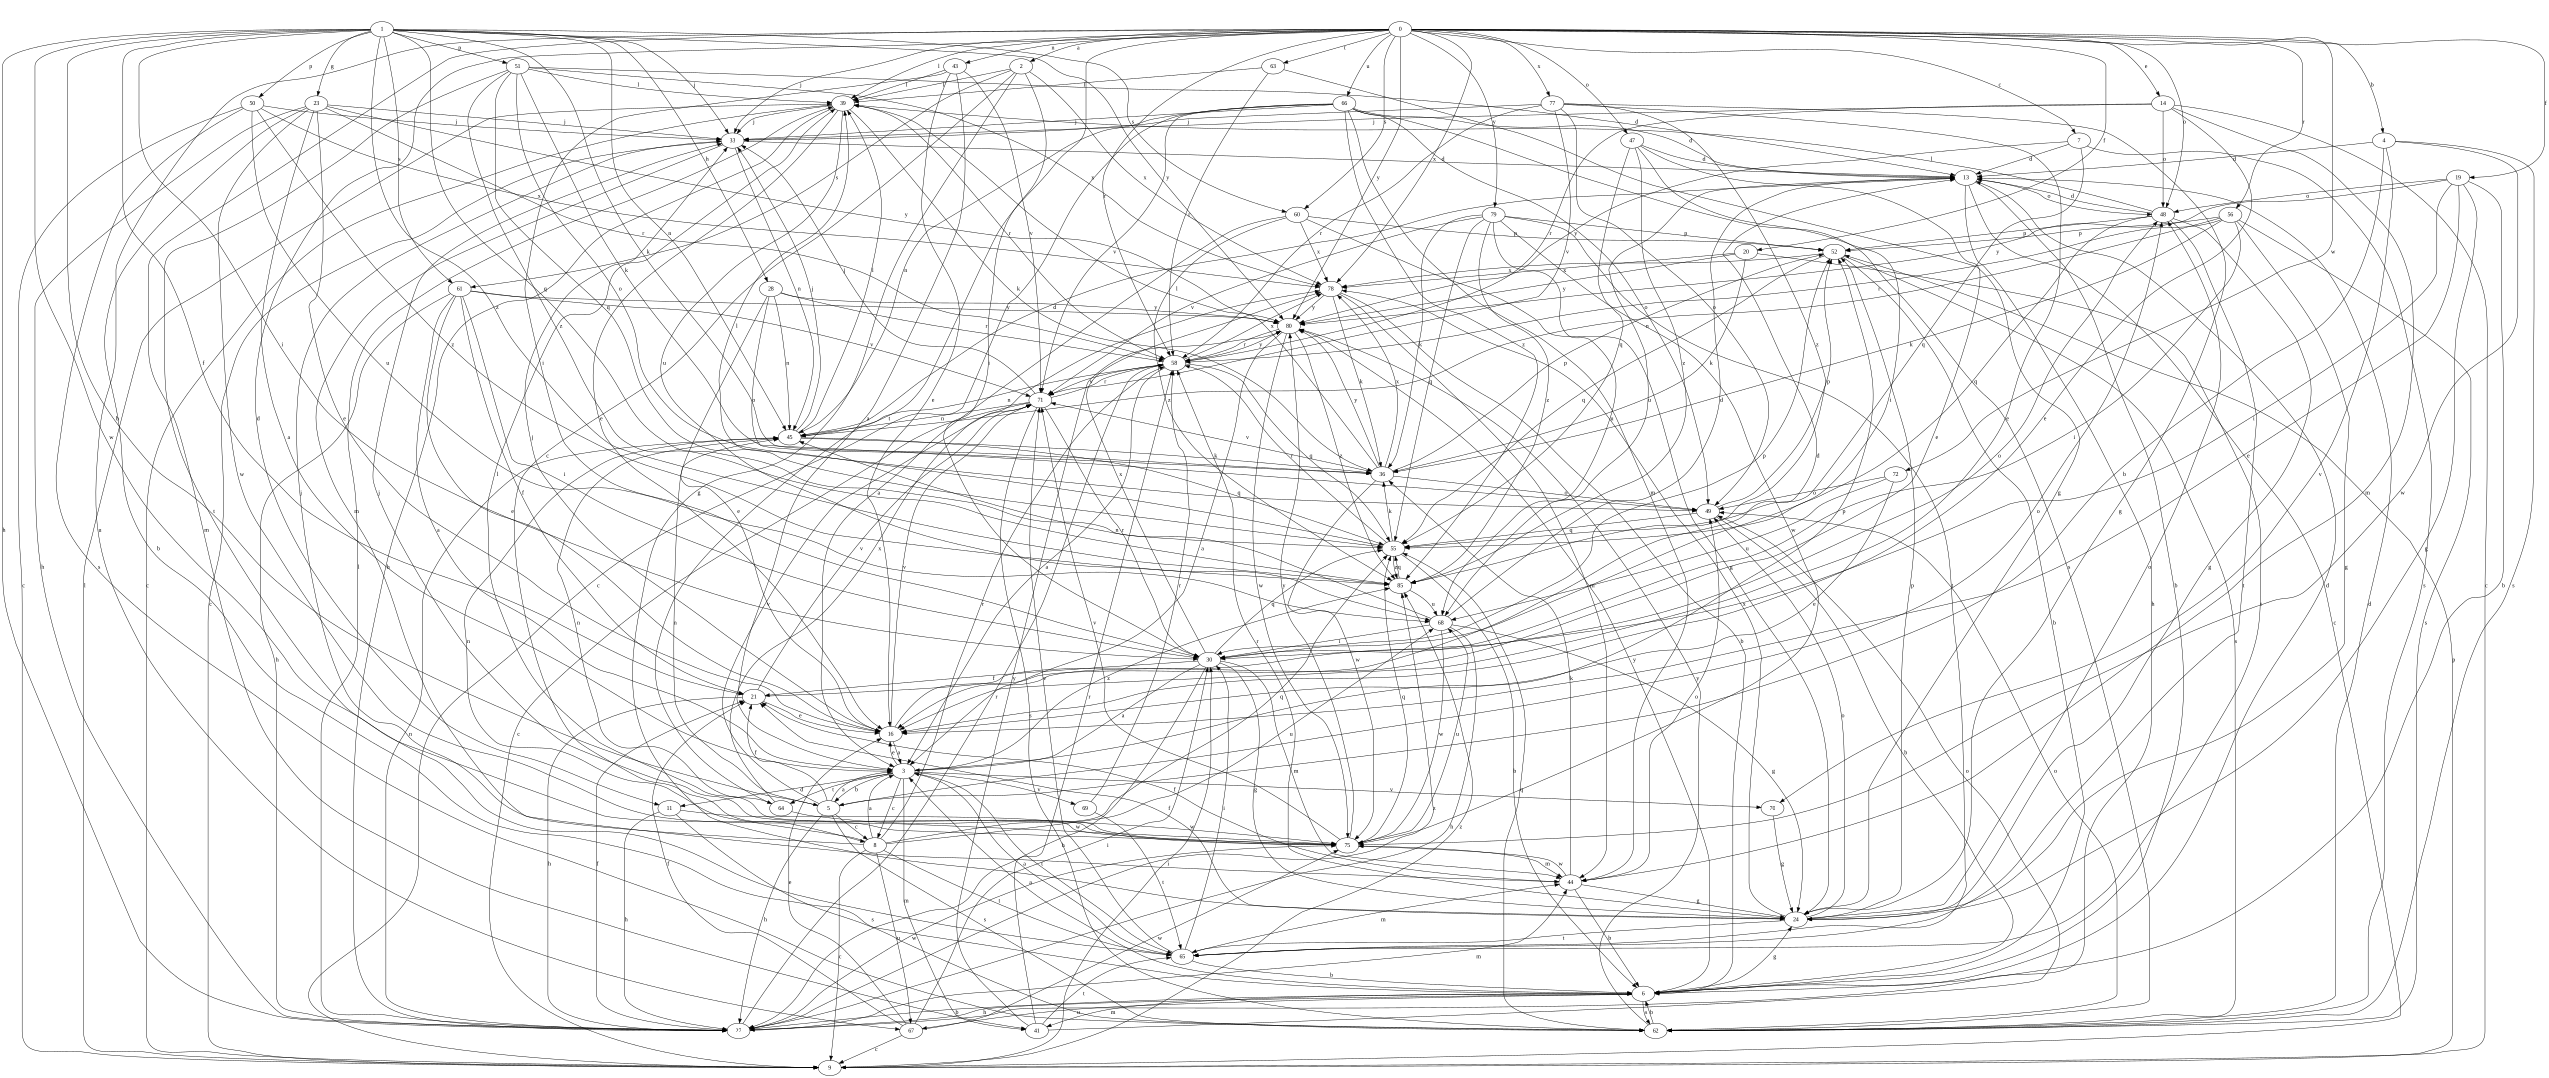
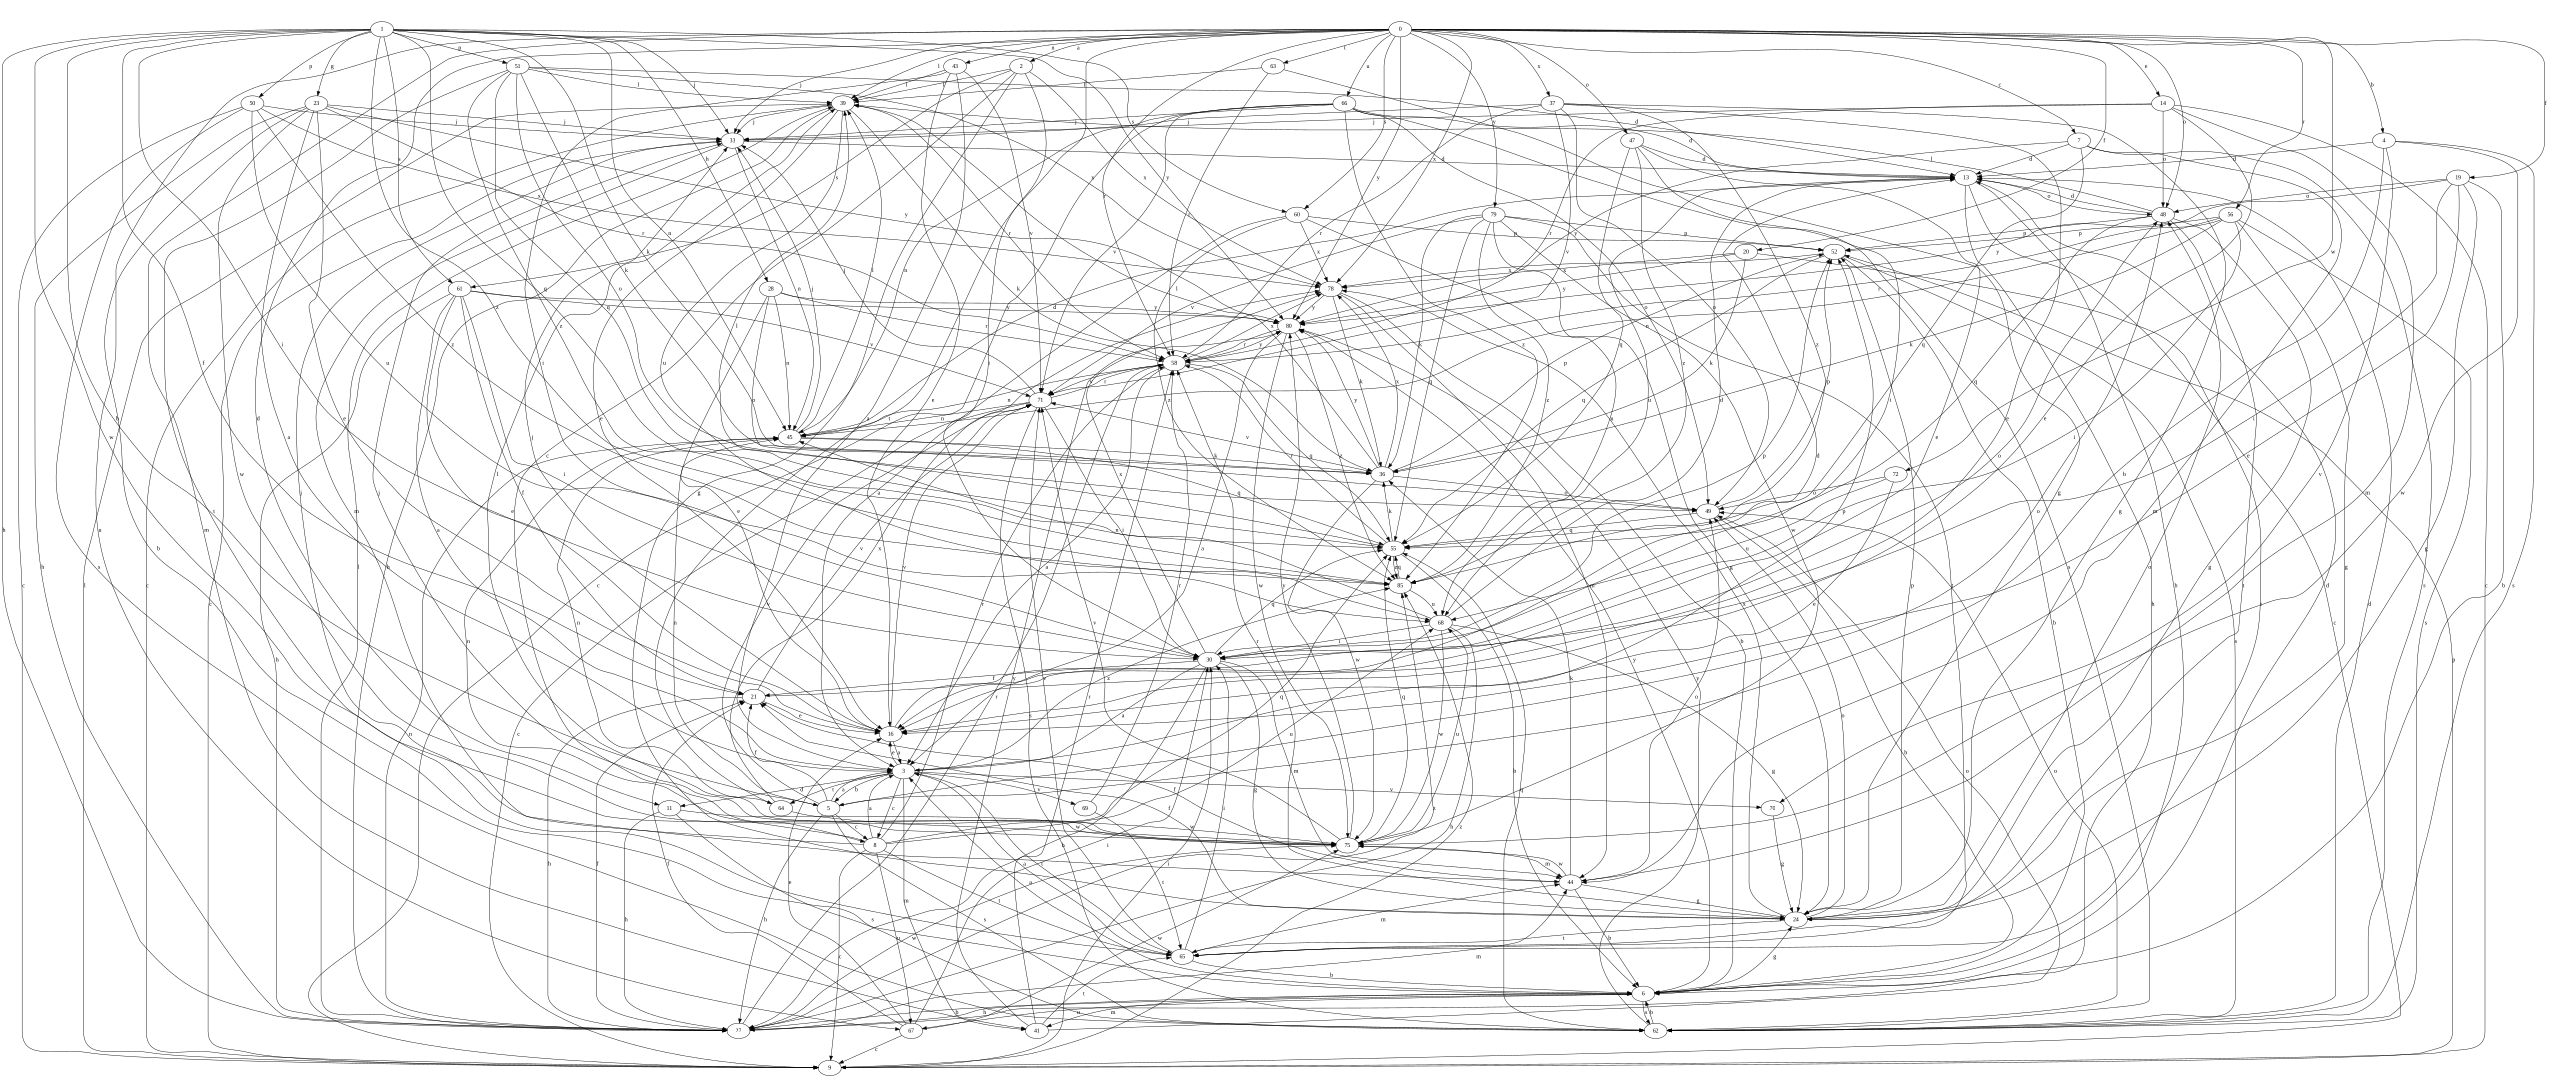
  strict digraph {
    fontname="Liberation Serif"
    node [fontname="Liberation Serif"]
    edge [fontname="Liberation Serif"]
    0
    2
    4
    7
    11
    14
    19
    20
    33
    39
    41
    43
    47
    48
    56
    58
    60
    63
    64
    66
    67
    72
-   77
+   77 [label=37]
    78
    79
    80
    30
    61
    8
    24
    5
    75
    70
    13
    62
    55
    n37 [label=44]
    27
    16
    9
    6
    36
    65
    45
    68
    49
    3
    71
    85
    52
    21
    1
    23
    n54 [label=28]
    50
    51
    69
    0 -> 2 [label=a]
    0 -> 4 [label=b]
    0 -> 7 [label=c]
    0 -> 11 [label=d]
    0 -> 14 [label=e]
    0 -> 19 [label=f]
    0 -> 20 [label=f]
    0 -> 33 [label=j]
    0 -> 39 [label=l]
    0 -> 41 [label=m]
    0 -> 43 [label=n]
    0 -> 47 [label=o]
    0 -> 48 [label=o]
    0 -> 56 [label=r]
    0 -> 58 [label=r]
    0 -> 60 [label=s]
    0 -> 63 [label=t]
    0 -> 64 [label=t]
    0 -> 66 [label=u]
    0 -> 67 [label=u]
    0 -> 72 [label=w]
    0 -> 77 [label=x]
    0 -> 78 [label=x]
    0 -> 79 [label=y]
    0 -> 80 [label=y]
    2 -> 39 [label=l]
    2 -> 78 [label=x]
    2 -> 30 [label=i]
    2 -> 61 [label=s]
    2 -> 8 [label=c]
    2 -> 24 [label=g]
    4 -> 5 [label=b]
    4 -> 75 [label=w]
    4 -> 70 [label=v]
    4 -> 13 [label=d]
    4 -> 62 [label=s]
    7 -> 80 [label=y]
    7 -> 13 [label=d]
    7 -> 62 [label=s]
    7 -> 55 [label=q]
-   66 -> n37 [label=m]
+   7 -> n37 [label=m]
    11 -> 75 [label=w]
    11 -> 62 [label=s]
    11 -> 27 [label=h]
    14 -> 33 [label=j]
    14 -> 48 [label=o]
    14 -> 58 [label=r]
    14 -> n37 [label=m]
    14 -> 16 [label=e]
    14 -> 9 [label=c]
    19 -> 48 [label=o]
    19 -> 80 [label=y]
    19 -> 30 [label=i]
    19 -> 24 [label=g]
    19 -> 16 [label=e]
    19 -> 6 [label=b]
    20 -> 78 [label=x]
    20 -> 80 [label=y]
    20 -> 36 [label=k]
    20 -> 65 [label=t]
    33 -> 13 [label=d]
    33 -> n37 [label=m]
    33 -> 9 [label=c]
    33 -> 45 [label=n]
    39 -> 33 [label=j]
    39 -> 58 [label=r]
    39 -> 27 [label=h]
    39 -> 16 [label=e]
    39 -> 9 [label=c]
    39 -> 36 [label=k]
    39 -> 68 [label=u]
    41 -> 58 [label=r]
    41 -> 80 [label=y]
    41 -> 65 [label=t]
    41 -> 49 [label=o]
    43 -> 39 [label=l]
    43 -> 30 [label=i]
    43 -> 16 [label=e]
    43 -> 3 [label=a]
    43 -> 71 [label=v]
    47 -> 30 [label=i]
    47 -> 13 [label=d]
    47 -> 55 [label=q]
    47 -> 16 [label=e]
    47 -> 85 [label=z]
    48 -> 39 [label=l]
    48 -> 24 [label=g]
    48 -> 13 [label=d]
    48 -> 55 [label=q]
    48 -> 65 [label=t]
    48 -> 52 [label=p]
    56 -> 58 [label=r]
    56 -> 30 [label=i]
    56 -> 24 [label=g]
    56 -> 62 [label=s]
    56 -> 36 [label=k]
    56 -> 45 [label=n]
    56 -> 52 [label=p]
    58 -> 78 [label=x]
    58 -> 80 [label=y]
    58 -> 55 [label=q]
    58 -> 45 [label=n]
    58 -> 3 [label=a]
    58 -> 71 [label=v]
    60 -> 78 [label=x]
    60 -> 24 [label=g]
    60 -> 3 [label=a]
    60 -> 85 [label=z]
    60 -> 52 [label=p]
    63 -> 39 [label=l]
    63 -> 58 [label=r]
    63 -> 24 [label=g]
    64 -> 78 [label=x]
    64 -> 75 [label=w]
    64 -> 45 [label=n]
    66 -> 33 [label=j]
    66 -> 13 [label=d]
    66 -> 62 [label=s]
    66 -> 9 [label=c]
    66 -> 45 [label=n]
    66 -> 49 [label=o]
    66 -> 71 [label=v]
    66 -> 85 [label=z]
    67 -> 30 [label=i]
    67 -> 75 [label=w]
    67 -> 16 [label=e]
    67 -> 9 [label=c]
    67 -> 21 [label=f]
    72 -> 16 [label=e]
    72 -> 68 [label=u]
    72 -> 49 [label=o]
    77 -> 33 [label=j]
    77 -> 58 [label=r]
    77 -> 24 [label=g]
    77 -> 16 [label=e]
    77 -> 49 [label=o]
    77 -> 71 [label=v]
    77 -> 85 [label=z]
    78 -> 80 [label=y]
    78 -> n37 [label=m]
    78 -> 6 [label=b]
    78 -> 36 [label=k]
    79 -> 75 [label=w]
    79 -> 55 [label=q]
    79 -> 36 [label=k]
    79 -> 65 [label=t]
    79 -> 68 [label=u]
    79 -> 71 [label=v]
    79 -> 85 [label=z]
    79 -> 52 [label=p]
    80 -> 58 [label=r]
    80 -> 75 [label=w]
    80 -> 3 [label=a]
    80 -> 85 [label=z]
    30 -> 78 [label=x]
    30 -> 24 [label=g]
    30 -> 55 [label=q]
    30 -> n37 [label=m]
    30 -> 27 [label=h]
    30 -> 3 [label=a]
    30 -> 52 [label=p]
    30 -> 21 [label=f]
    61 -> 80 [label=y]
    61 -> 30 [label=i]
    61 -> 27 [label=h]
    61 -> 16 [label=e]
    61 -> 3 [label=a]
    61 -> 71 [label=v]
    61 -> 21 [label=f]
    8 -> 33 [label=j]
    8 -> 58 [label=r]
    8 -> 67 [label=u]
    8 -> 55 [label=q]
    8 -> 9 [label=c]
    8 -> 65 [label=t]
    8 -> 45 [label=n]
    8 -> 68 [label=u]
    8 -> 3 [label=a]
    24 -> 48 [label=o]
    24 -> 58 [label=r]
    24 -> 78 [label=x]
    24 -> 65 [label=t]
    24 -> 49 [label=o]
    24 -> 52 [label=p]
    24 -> 21 [label=f]
    5 -> 48 [label=o]
    5 -> 8 [label=c]
    5 -> 62 [label=s]
    5 -> 27 [label=h]
    5 -> 45 [label=n]
    5 -> 3 [label=a]
    5 -> 71 [label=v]
    5 -> 21 [label=f]
    75 -> 33 [label=j]
    75 -> 39 [label=l]
    75 -> 80 [label=y]
    75 -> 55 [label=q]
    75 -> n37 [label=m]
    75 -> 68 [label=u]
    75 -> 71 [label=v]
    70 -> 24 [label=g]
    13 -> 48 [label=o]
    13 -> 27 [label=h]
    13 -> 9 [label=c]
    13 -> 6 [label=b]
    13 -> 68 [label=u]
    62 -> 80 [label=y]
    62 -> 13 [label=d]
    62 -> 55 [label=q]
    62 -> 6 [label=b]
    62 -> 49 [label=o]
    55 -> 39 [label=l]
    55 -> 58 [label=r]
    55 -> 6 [label=b]
    55 -> 36 [label=k]
    55 -> 85 [label=z]
    n37 -> 24 [label=g]
    n37 -> 75 [label=w]
    n37 -> 6 [label=b]
    n37 -> 36 [label=k]
    n37 -> 49 [label=o]
    n37 -> 21 [label=f]
    27 -> 39 [label=l]
    27 -> 58 [label=r]
    27 -> 75 [label=w]
    27 -> n37 [label=m]
    27 -> 6 [label=b]
    27 -> 45 [label=n]
    27 -> 85 [label=z]
    27 -> 21 [label=f]
    16 -> 33 [label=j]
    16 -> 13 [label=d]
    16 -> 3 [label=a]
    16 -> 71 [label=v]
    9 -> 39 [label=l]
    9 -> 30 [label=i]
    9 -> 85 [label=z]
    9 -> 52 [label=p]
    6 -> 41 [label=m]
    6 -> 67 [label=u]
    6 -> 80 [label=y]
    6 -> 24 [label=g]
    6 -> 13 [label=d]
    6 -> 62 [label=s]
    6 -> 27 [label=h]
    6 -> 3 [label=a]
    36 -> 39 [label=l]
    36 -> 78 [label=x]
    36 -> 80 [label=y]
    36 -> 75 [label=w]
    36 -> 49 [label=o]
    36 -> 71 [label=v]
    36 -> 52 [label=p]
    65 -> 30 [label=i]
    65 -> n37 [label=m]
    65 -> 6 [label=b]
    65 -> 3 [label=a]
    65 -> 71 [label=v]
    45 -> 33 [label=j]
    45 -> 39 [label=l]
    45 -> 13 [label=d]
    45 -> 55 [label=q]
    45 -> 36 [label=k]
    68 -> 30 [label=i]
    68 -> 24 [label=g]
    68 -> 75 [label=w]
    68 -> 13 [label=d]
    68 -> 27 [label=h]
    68 -> 45 [label=n]
    49 -> 55 [label=q]
    49 -> 6 [label=b]
    49 -> 52 [label=p]
    3 -> 11 [label=d]
    3 -> 41 [label=m]
    3 -> 64 [label=t]
    3 -> 8 [label=c]
    3 -> 5 [label=b]
    3 -> 70 [label=v]
    3 -> 16 [label=e]
    3 -> 65 [label=t]
    3 -> 85 [label=z]
    3 -> 52 [label=p]
    3 -> 69 [label=v]
    71 -> 33 [label=j]
    71 -> 58 [label=r]
-   71 -> 30 [label=r]
+   71 -> 30 [label=i]
    71 -> 62 [label=s]
    71 -> 9 [label=c]
    71 -> 45 [label=n]
    85 -> 55 [label=q]
    85 -> 68 [label=u]
    52 -> 78 [label=x]
    52 -> 62 [label=s]
    52 -> 55 [label=q]
    52 -> 6 [label=b]
    21 -> 48 [label=o]
    21 -> 27 [label=h]
    21 -> 16 [label=e]
    21 -> 71 [label=v]
    1 -> 33 [label=j]
    1 -> 60 [label=s]
    1 -> 80 [label=y]
    1 -> 30 [label=i]
    1 -> 61 [label=s]
    1 -> 5 [label=b]
    1 -> 75 [label=w]
    1 -> 55 [label=q]
    1 -> 27 [label=h]
    1 -> 36 [label=k]
    1 -> 45 [label=n]
    1 -> 85 [label=z]
    1 -> 21 [label=f]
    1 -> 23 [label=g]
    1 -> n54 [label=h]
    1 -> 50 [label=p]
    1 -> 51 [label=p]
    23 -> 33 [label=j]
    23 -> 58 [label=r]
    23 -> 80 [label=y]
    23 -> 75 [label=w]
    23 -> 27 [label=h]
    23 -> 16 [label=e]
    23 -> 6 [label=b]
    23 -> 3 [label=a]
    n54 -> 58 [label=r]
    n54 -> 80 [label=y]
    n54 -> 16 [label=e]
    n54 -> 45 [label=n]
    n54 -> 49 [label=o]
    50 -> 33 [label=j]
    50 -> 78 [label=x]
    50 -> 62 [label=s]
    50 -> 9 [label=c]
    50 -> 68 [label=u]
    50 -> 85 [label=z]
    51 -> 39 [label=l]
    51 -> 78 [label=x]
    51 -> 13 [label=d]
    51 -> 55 [label=q]
    51 -> 36 [label=k]
    51 -> 65 [label=t]
    51 -> 49 [label=o]
    51 -> 85 [label=z]
    69 -> 58 [label=r]
    69 -> 65 [label=t]
  }
